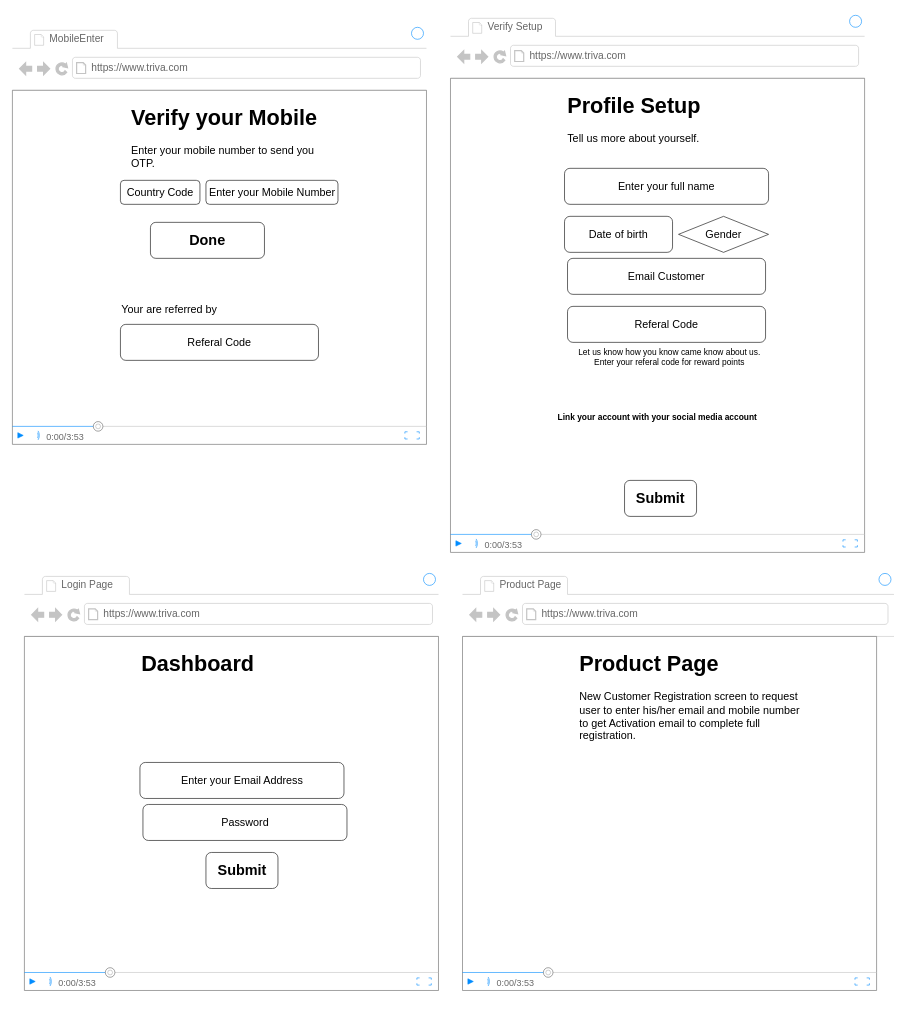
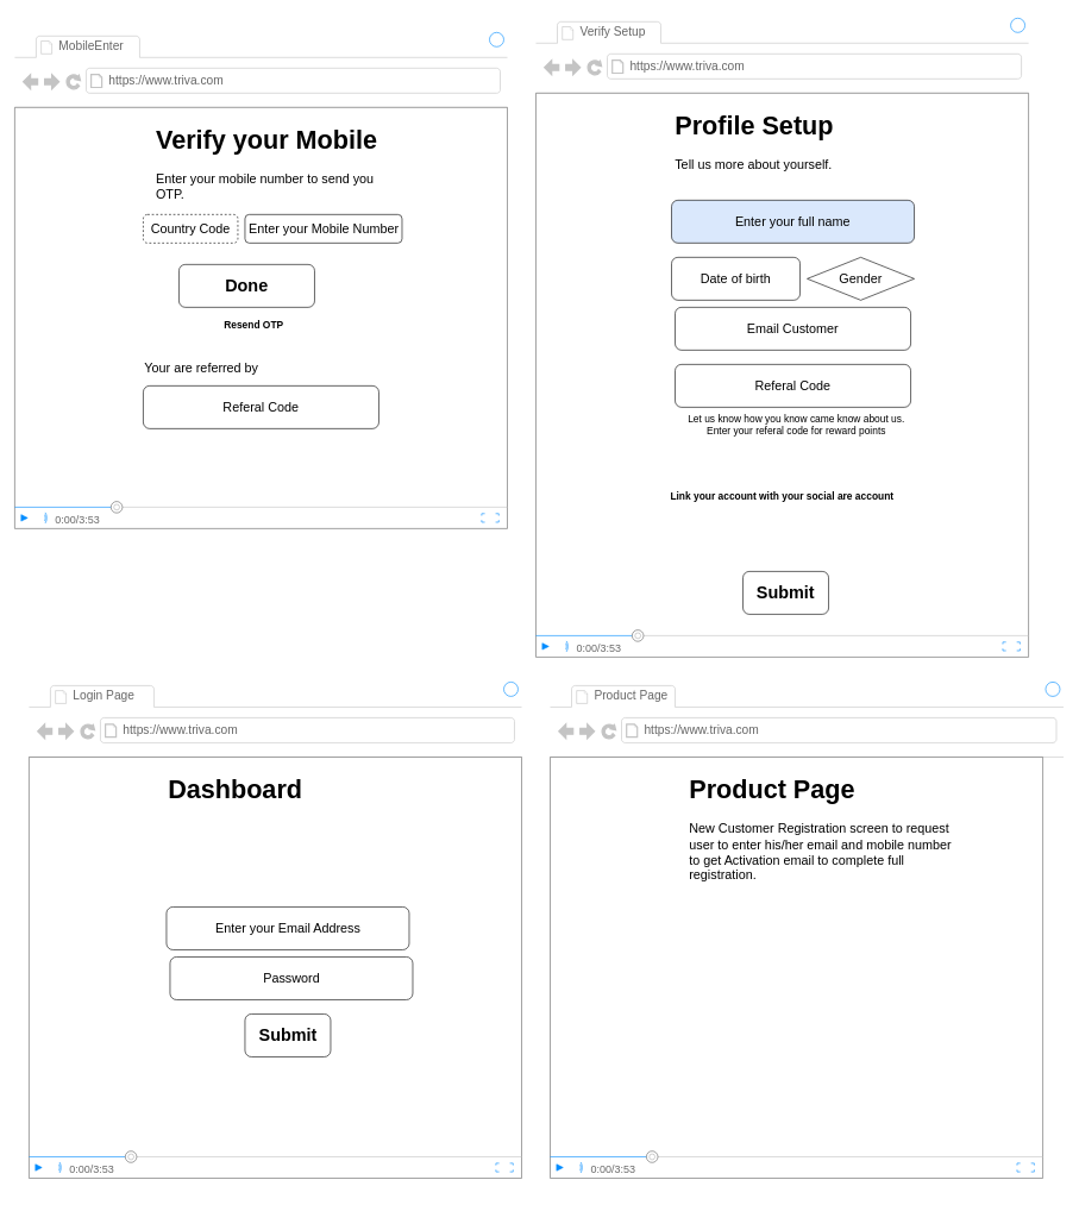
  <mxCell id="0" />
  <mxCell id="1" parent="0" />
  <mxCell id="2" value="" style="strokeWidth=1;shadow=0;dashed=0;align=center;html=1;shape=mxgraph.mockup.containers.browserWindow;rSize=0;strokeColor2=#008cff;strokeColor3=#c4c4c4;mainText=,;recursiveResize=0;strokeColor=#FFFFFF;fontColor=#FFFFFF;" parent="1" vertex="1"><mxGeometry x="20" y="40" width="690" height="700" as="geometry" /></mxCell>
  <mxCell id="3" value="MobileEnter" style="strokeWidth=1;shadow=0;dashed=0;align=center;html=1;shape=mxgraph.mockup.containers.anchor;fontSize=17;fontColor=#666666;align=left;" parent="2" vertex="1"><mxGeometry x="60" y="12" width="110" height="26" as="geometry" /></mxCell>
  <mxCell id="4" value="https://www.triva.com" style="strokeWidth=1;shadow=0;dashed=0;align=center;html=1;shape=mxgraph.mockup.containers.anchor;rSize=0;fontSize=17;fontColor=#666666;align=left;" parent="2" vertex="1"><mxGeometry x="130" y="60" width="250" height="26" as="geometry" /></mxCell>
  <mxCell id="5" value="" style="verticalLabelPosition=bottom;shadow=0;dashed=0;align=center;html=1;verticalAlign=top;strokeWidth=1;shape=mxgraph.mockup.containers.videoPlayer;strokeColor=#666666;strokeColor2=#008cff;strokeColor3=#c4c4c4;textColor=#666666;fillColor2=#008cff;barHeight=30;barPos=20;" parent="2" vertex="1"><mxGeometry y="110" width="690" height="590" as="geometry" /></mxCell>
  <mxCell id="6" value="&lt;font style=&quot;font-size: 18px&quot;&gt;Enter your Mobile Number&lt;/font&gt;" style="rounded=1;whiteSpace=wrap;html=1;" parent="2" vertex="1"><mxGeometry x="322.5" y="260" width="220" height="40" as="geometry" /></mxCell>
  <mxCell id="7" value="&lt;h1&gt;Verify your Mobile&lt;/h1&gt;&lt;p&gt;Enter your mobile number to send you OTP.&lt;/p&gt;" style="text;html=1;strokeColor=none;fillColor=none;spacing=5;spacingTop=-20;whiteSpace=wrap;overflow=hidden;rounded=0;fontSize=18;" parent="2" vertex="1"><mxGeometry x="192.5" y="120" width="350" height="130" as="geometry" /></mxCell>
  <mxCell id="8" value="&lt;span style=&quot;font-size: 24px&quot;&gt;&lt;b&gt;Done&lt;/b&gt;&lt;/span&gt;" style="rounded=1;whiteSpace=wrap;html=1;fontSize=18;" parent="2" vertex="1"><mxGeometry x="230" y="330" width="190" height="60" as="geometry" /></mxCell>
- <mxCell id="9" value="&lt;font style=&quot;font-size: 18px&quot;&gt;Country Code&lt;/font&gt;" style="rounded=1;whiteSpace=wrap;html=1;" vertex="1" parent="2"><mxGeometry x="180" y="260" width="132.5" height="40" as="geometry" /></mxCell>
+ <mxCell id="9" value="&lt;font style=&quot;font-size: 18px&quot;&gt;Country Code&lt;/font&gt;" style="rounded=1;whiteSpace=wrap;html=1;dashed=1;" vertex="1" parent="2"><mxGeometry x="180" y="260" width="132.5" height="40" as="geometry" /></mxCell>
+ <mxCell id="10" value="&lt;b&gt;&lt;font style=&quot;font-size: 14px&quot;&gt;Resend OTP&lt;/font&gt;&lt;/b&gt;" style="text;html=1;strokeColor=none;fillColor=none;align=center;verticalAlign=middle;whiteSpace=wrap;rounded=0;" vertex="1" parent="2"><mxGeometry x="266.25" y="400" width="137.5" height="30" as="geometry" /></mxCell>
  <mxCell id="11" value="&lt;span style=&quot;font-size: 18px&quot;&gt;Referal Code&lt;/span&gt;" style="rounded=1;whiteSpace=wrap;html=1;" vertex="1" parent="2"><mxGeometry x="180" y="500" width="330" height="60" as="geometry" /></mxCell>
  <mxCell id="12" value="&lt;font style=&quot;font-size: 18px&quot;&gt;Your are referred by&lt;/font&gt;" style="text;html=1;strokeColor=none;fillColor=none;align=left;verticalAlign=middle;whiteSpace=wrap;rounded=0;fontSize=14;" vertex="1" parent="2"><mxGeometry x="180" y="450" width="340" height="50" as="geometry" /></mxCell>
  <mxCell id="13" value="" style="strokeWidth=1;shadow=0;dashed=0;align=center;html=1;shape=mxgraph.mockup.containers.browserWindow;rSize=0;strokeColor2=#008cff;strokeColor3=#c4c4c4;mainText=,;recursiveResize=0;strokeColor=#FFFFFF;fontColor=#FFFFFF;" parent="1" vertex="1"><mxGeometry x="750" y="20" width="690" height="900" as="geometry" /></mxCell>
  <mxCell id="14" value="Verify Setup" style="strokeWidth=1;shadow=0;dashed=0;align=center;html=1;shape=mxgraph.mockup.containers.anchor;fontSize=17;fontColor=#666666;align=left;" parent="13" vertex="1"><mxGeometry x="60" y="12" width="110" height="26" as="geometry" /></mxCell>
  <mxCell id="15" value="https://www.triva.com" style="strokeWidth=1;shadow=0;dashed=0;align=center;html=1;shape=mxgraph.mockup.containers.anchor;rSize=0;fontSize=17;fontColor=#666666;align=left;" parent="13" vertex="1"><mxGeometry x="130" y="60" width="250" height="26" as="geometry" /></mxCell>
  <mxCell id="16" value="" style="verticalLabelPosition=bottom;shadow=0;dashed=0;align=center;html=1;verticalAlign=top;strokeWidth=1;shape=mxgraph.mockup.containers.videoPlayer;strokeColor=#666666;strokeColor2=#008cff;strokeColor3=#c4c4c4;textColor=#666666;fillColor2=#008cff;barHeight=30;barPos=20;" parent="13" vertex="1"><mxGeometry y="110" width="690" height="790" as="geometry" /></mxCell>
  <mxCell id="17" value="&lt;span style=&quot;font-size: 18px&quot;&gt;Date of birth&lt;/span&gt;" style="rounded=1;whiteSpace=wrap;html=1;" parent="13" vertex="1"><mxGeometry x="190" y="340" width="180" height="60" as="geometry" /></mxCell>
- <mxCell id="18" value="&lt;font style=&quot;font-size: 18px&quot;&gt;Enter your full name&lt;/font&gt;" style="rounded=1;whiteSpace=wrap;html=1;" parent="13" vertex="1"><mxGeometry x="190" y="260" width="340" height="60" as="geometry" /></mxCell>
+ <mxCell id="18" value="&lt;font style=&quot;font-size: 18px&quot;&gt;Enter your full name&lt;/font&gt;" style="rounded=1;whiteSpace=wrap;html=1;fillColor=#dae8fc;" parent="13" vertex="1"><mxGeometry x="190" y="260" width="340" height="60" as="geometry" /></mxCell>
  <mxCell id="19" value="&lt;h1&gt;Profile Setup&lt;/h1&gt;&lt;p&gt;Tell us more about yourself.&lt;/p&gt;" style="text;html=1;strokeColor=none;fillColor=none;spacing=5;spacingTop=-20;whiteSpace=wrap;overflow=hidden;rounded=0;fontSize=18;" parent="13" vertex="1"><mxGeometry x="190" y="120" width="350" height="120" as="geometry" /></mxCell>
  <mxCell id="20" value="&lt;font style=&quot;font-size: 24px&quot;&gt;&lt;b&gt;Submit&lt;/b&gt;&lt;/font&gt;" style="rounded=1;whiteSpace=wrap;html=1;fontSize=18;" parent="13" vertex="1"><mxGeometry x="290" y="780" width="120" height="60" as="geometry" /></mxCell>
  <mxCell id="21" value="&lt;span style=&quot;font-size: 18px&quot;&gt;Gender&lt;/span&gt;" style="rhombus;whiteSpace=wrap;html=1;" parent="13" vertex="1"><mxGeometry x="380" y="340" width="150" height="60" as="geometry" /></mxCell>
  <mxCell id="22" value="&lt;span style=&quot;font-size: 18px&quot;&gt;Referal Code&lt;/span&gt;" style="rounded=1;whiteSpace=wrap;html=1;" parent="13" vertex="1"><mxGeometry x="195" y="490" width="330" height="60" as="geometry" /></mxCell>
  <mxCell id="23" value="Let us know how you know came know about us.&lt;br&gt;Enter your referal code for reward points" style="text;html=1;strokeColor=none;fillColor=none;align=center;verticalAlign=middle;whiteSpace=wrap;rounded=0;fontSize=14;" vertex="1" parent="13"><mxGeometry x="195" y="550" width="340" height="50" as="geometry" /></mxCell>
  <mxCell id="24" value="" style="shape=image;html=1;verticalAlign=top;verticalLabelPosition=bottom;labelBackgroundColor=#ffffff;imageAspect=0;aspect=fixed;image=https://cdn3.iconfinder.com/data/icons/peelicons-vol-1/50/LinkedIn-128.png;fillColor=#008CFF;fontSize=13;fontColor=#0066CC;" parent="13" vertex="1"><mxGeometry x="190" y="700" width="70" height="70" as="geometry" /></mxCell>
  <mxCell id="25" value="" style="shape=image;html=1;verticalAlign=top;verticalLabelPosition=bottom;labelBackgroundColor=#ffffff;imageAspect=0;aspect=fixed;image=https://cdn3.iconfinder.com/data/icons/peelicons-vol-1/50/Facebook-128.png;fillColor=#008CFF;fontSize=13;fontColor=#0066CC;" parent="13" vertex="1"><mxGeometry x="310" y="700" width="70" height="70" as="geometry" /></mxCell>
  <mxCell id="26" value="" style="shape=image;html=1;verticalAlign=top;verticalLabelPosition=bottom;labelBackgroundColor=#ffffff;imageAspect=0;aspect=fixed;image=https://cdn3.iconfinder.com/data/icons/peelicons-vol-1/50/Twitter-128.png;fillColor=#008CFF;fontSize=13;fontColor=#0066CC;" parent="13" vertex="1"><mxGeometry x="446" y="700" width="70" height="70" as="geometry" /></mxCell>
- <mxCell id="27" value="&lt;font style=&quot;font-size: 14px&quot;&gt;&lt;b&gt;Link your account with your social media account&lt;/b&gt;&lt;/font&gt;" style="text;html=1;strokeColor=none;fillColor=none;align=center;verticalAlign=middle;whiteSpace=wrap;rounded=0;fontSize=14;" vertex="1" parent="13"><mxGeometry x="170" y="660" width="350" height="30" as="geometry" /></mxCell>
+ <mxCell id="27" value="&lt;font style=&quot;font-size: 14px&quot;&gt;&lt;b&gt;Link your account with your social are account&lt;/b&gt;&lt;/font&gt;" style="text;html=1;strokeColor=none;fillColor=none;align=center;verticalAlign=middle;whiteSpace=wrap;rounded=0;fontSize=14;" vertex="1" parent="13"><mxGeometry x="170" y="660" width="350" height="30" as="geometry" /></mxCell>
  <mxCell id="28" value="&lt;span style=&quot;font-size: 18px&quot;&gt;Email Customer&lt;/span&gt;" style="rounded=1;whiteSpace=wrap;html=1;" vertex="1" parent="13"><mxGeometry x="195" y="410" width="330" height="60" as="geometry" /></mxCell>
  <mxCell id="29" value="" style="strokeWidth=1;shadow=0;dashed=0;align=center;html=1;shape=mxgraph.mockup.containers.browserWindow;rSize=0;strokeColor2=#008cff;strokeColor3=#c4c4c4;mainText=,;recursiveResize=0;strokeColor=#FFFFFF;fontColor=#FFFFFF;" parent="1" vertex="1"><mxGeometry x="40" y="950" width="690" height="700" as="geometry" /></mxCell>
  <mxCell id="30" value="Login Page" style="strokeWidth=1;shadow=0;dashed=0;align=center;html=1;shape=mxgraph.mockup.containers.anchor;fontSize=17;fontColor=#666666;align=left;" parent="29" vertex="1"><mxGeometry x="60" y="12" width="110" height="26" as="geometry" /></mxCell>
  <mxCell id="31" value="https://www.triva.com" style="strokeWidth=1;shadow=0;dashed=0;align=center;html=1;shape=mxgraph.mockup.containers.anchor;rSize=0;fontSize=17;fontColor=#666666;align=left;" parent="29" vertex="1"><mxGeometry x="130" y="60" width="250" height="26" as="geometry" /></mxCell>
  <mxCell id="32" value="" style="verticalLabelPosition=bottom;shadow=0;dashed=0;align=center;html=1;verticalAlign=top;strokeWidth=1;shape=mxgraph.mockup.containers.videoPlayer;strokeColor=#666666;strokeColor2=#008cff;strokeColor3=#c4c4c4;textColor=#666666;fillColor2=#008cff;barHeight=30;barPos=20;" parent="29" vertex="1"><mxGeometry y="110" width="690" height="590" as="geometry" /></mxCell>
  <mxCell id="33" value="" style="shape=image;html=1;verticalAlign=top;verticalLabelPosition=bottom;labelBackgroundColor=#ffffff;imageAspect=0;aspect=fixed;image=https://cdn3.iconfinder.com/data/icons/peelicons-vol-1/50/LinkedIn-128.png;fillColor=#008CFF;fontSize=13;fontColor=#0066CC;" parent="29" vertex="1"><mxGeometry x="212.5" y="550" width="70" height="70" as="geometry" /></mxCell>
  <mxCell id="34" value="" style="shape=image;html=1;verticalAlign=top;verticalLabelPosition=bottom;labelBackgroundColor=#ffffff;imageAspect=0;aspect=fixed;image=https://cdn3.iconfinder.com/data/icons/peelicons-vol-1/50/Facebook-128.png;fillColor=#008CFF;fontSize=13;fontColor=#0066CC;" parent="29" vertex="1"><mxGeometry x="332.5" y="550" width="70" height="70" as="geometry" /></mxCell>
  <mxCell id="35" value="" style="shape=image;html=1;verticalAlign=top;verticalLabelPosition=bottom;labelBackgroundColor=#ffffff;imageAspect=0;aspect=fixed;image=https://cdn3.iconfinder.com/data/icons/peelicons-vol-1/50/Twitter-128.png;fillColor=#008CFF;fontSize=13;fontColor=#0066CC;" parent="29" vertex="1"><mxGeometry x="442.5" y="550" width="70" height="70" as="geometry" /></mxCell>
  <mxCell id="36" value="&lt;font style=&quot;font-size: 18px&quot;&gt;Password&lt;/font&gt;" style="rounded=1;whiteSpace=wrap;html=1;" parent="29" vertex="1"><mxGeometry x="197.5" y="390" width="340" height="60" as="geometry" /></mxCell>
  <mxCell id="37" value="&lt;font style=&quot;font-size: 18px&quot;&gt;Enter your Email Address&lt;/font&gt;" style="rounded=1;whiteSpace=wrap;html=1;" parent="29" vertex="1"><mxGeometry x="192.5" y="320" width="340" height="60" as="geometry" /></mxCell>
  <mxCell id="38" value="&lt;h1&gt;Dashboard&lt;/h1&gt;&lt;p&gt;&lt;br&gt;&lt;/p&gt;" style="text;html=1;strokeColor=none;fillColor=none;spacing=5;spacingTop=-20;whiteSpace=wrap;overflow=hidden;rounded=0;fontSize=18;" parent="29" vertex="1"><mxGeometry x="190" y="120" width="350" height="70" as="geometry" /></mxCell>
  <mxCell id="39" value="&lt;font style=&quot;font-size: 24px&quot;&gt;&lt;b&gt;Submit&lt;/b&gt;&lt;/font&gt;" style="rounded=1;whiteSpace=wrap;html=1;fontSize=18;" parent="29" vertex="1"><mxGeometry x="302.5" y="470" width="120" height="60" as="geometry" /></mxCell>
  <mxCell id="40" value="" style="strokeWidth=1;shadow=0;dashed=0;align=center;html=1;shape=mxgraph.mockup.containers.browserWindow;rSize=0;strokeColor2=#008cff;strokeColor3=#c4c4c4;mainText=,;recursiveResize=0;strokeColor=#FFFFFF;fontColor=#FFFFFF;" parent="1" vertex="1"><mxGeometry x="770" y="950" width="719" height="716" as="geometry" /></mxCell>
  <mxCell id="41" value="Product Page" style="strokeWidth=1;shadow=0;dashed=0;align=center;html=1;shape=mxgraph.mockup.containers.anchor;fontSize=17;fontColor=#666666;align=left;" parent="40" vertex="1"><mxGeometry x="60" y="12" width="110" height="26" as="geometry" /></mxCell>
  <mxCell id="42" value="https://www.triva.com" style="strokeWidth=1;shadow=0;dashed=0;align=center;html=1;shape=mxgraph.mockup.containers.anchor;rSize=0;fontSize=17;fontColor=#666666;align=left;" parent="40" vertex="1"><mxGeometry x="130" y="60" width="250" height="26" as="geometry" /></mxCell>
  <mxCell id="43" value="" style="verticalLabelPosition=bottom;shadow=0;dashed=0;align=center;html=1;verticalAlign=top;strokeWidth=1;shape=mxgraph.mockup.containers.videoPlayer;strokeColor=#666666;strokeColor2=#008cff;strokeColor3=#c4c4c4;textColor=#666666;fillColor2=#008cff;barHeight=30;barPos=20;" parent="40" vertex="1"><mxGeometry y="110" width="690" height="590" as="geometry" /></mxCell>
  <mxCell id="44" value="&lt;h1&gt;Product Page&lt;/h1&gt;&lt;p&gt;New Customer Registration screen to request user to enter his/her email and mobile number to get Activation email to complete full registration.&lt;/p&gt;" style="text;html=1;strokeColor=none;fillColor=none;spacing=5;spacingTop=-20;whiteSpace=wrap;overflow=hidden;rounded=0;fontSize=18;" parent="40" vertex="1"><mxGeometry x="190" y="120" width="380" height="400" as="geometry" /></mxCell>
